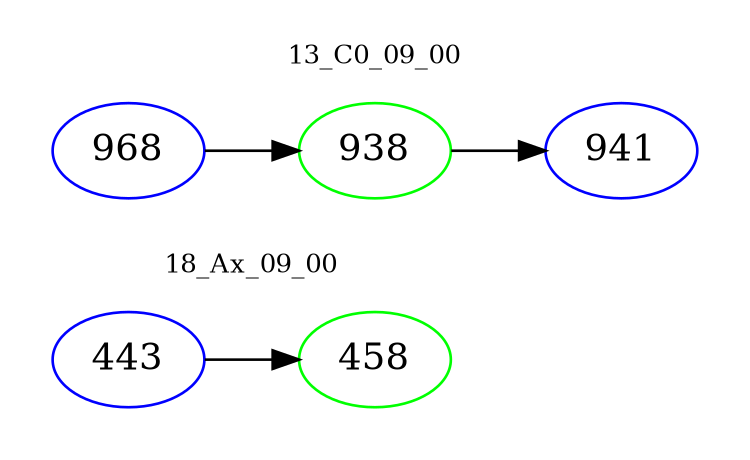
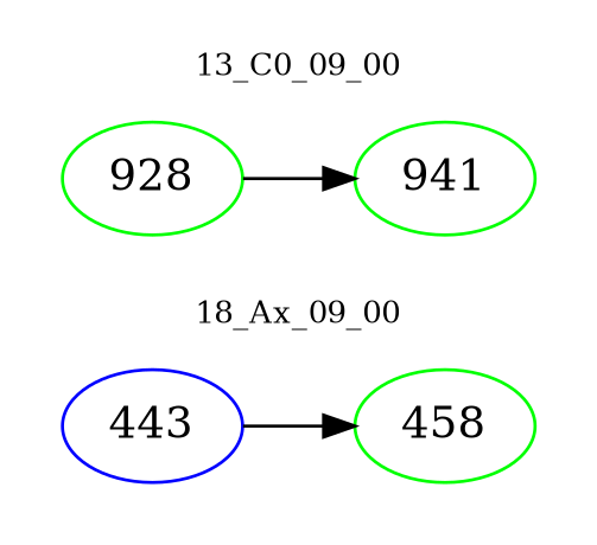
  digraph {
    rankdir=LR
    node [color=green]
    edge [color=black]
    n1 [color=blue label=443]
    n2 [label=458]
-   n3 [color=blue label=968]
-   n4 [label=938]
-   n5 [color=blue label=941]
+   n4 [label=928]
+   n5 [label=941]
    subgraph cluster_1 {
      color=white
      fontsize=10
      label="18_Ax_09_00"
      n1
      n2
    }
    subgraph cluster_2 {
      color=white
      fontsize=10
      label="13_C0_09_00"
-     n3
      n4
      n5
    }
    n1 -> n2
-   n3 -> n4
    n4 -> n5
  }
